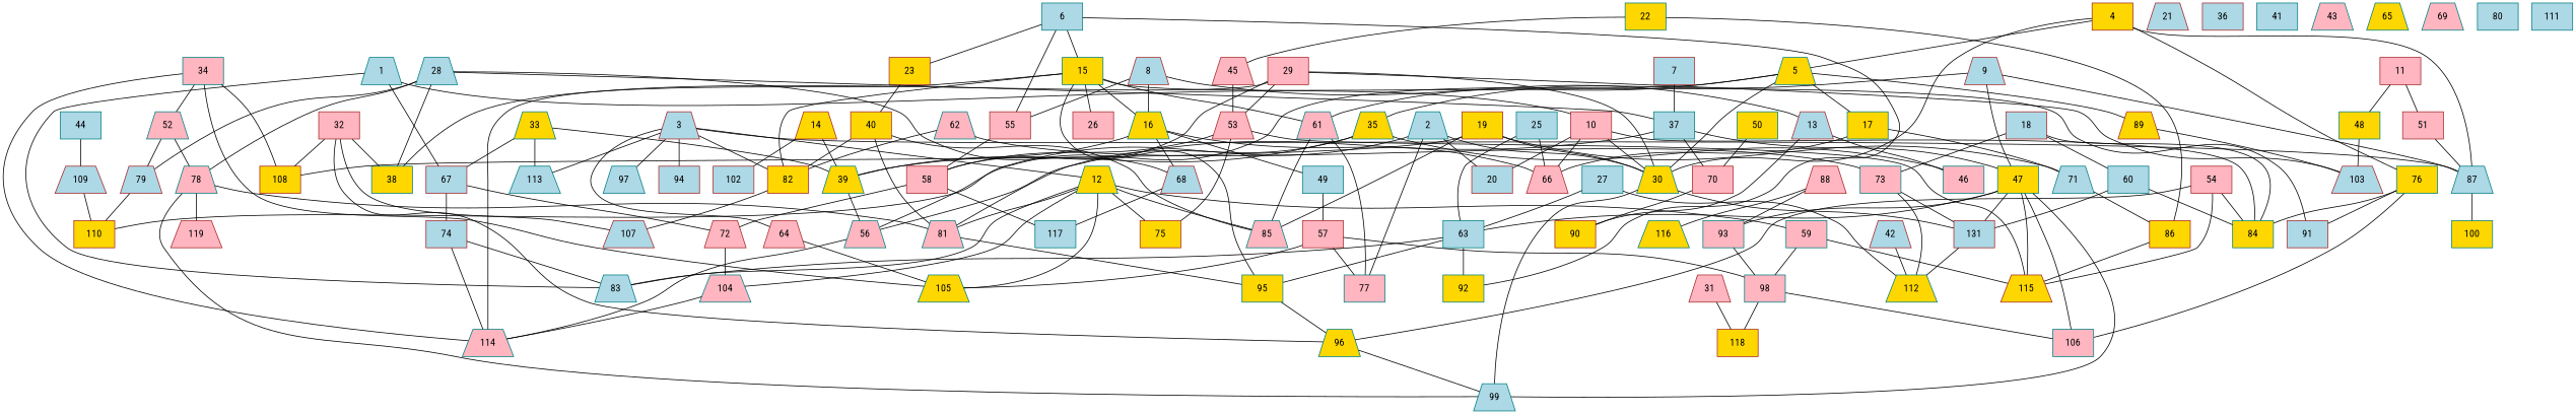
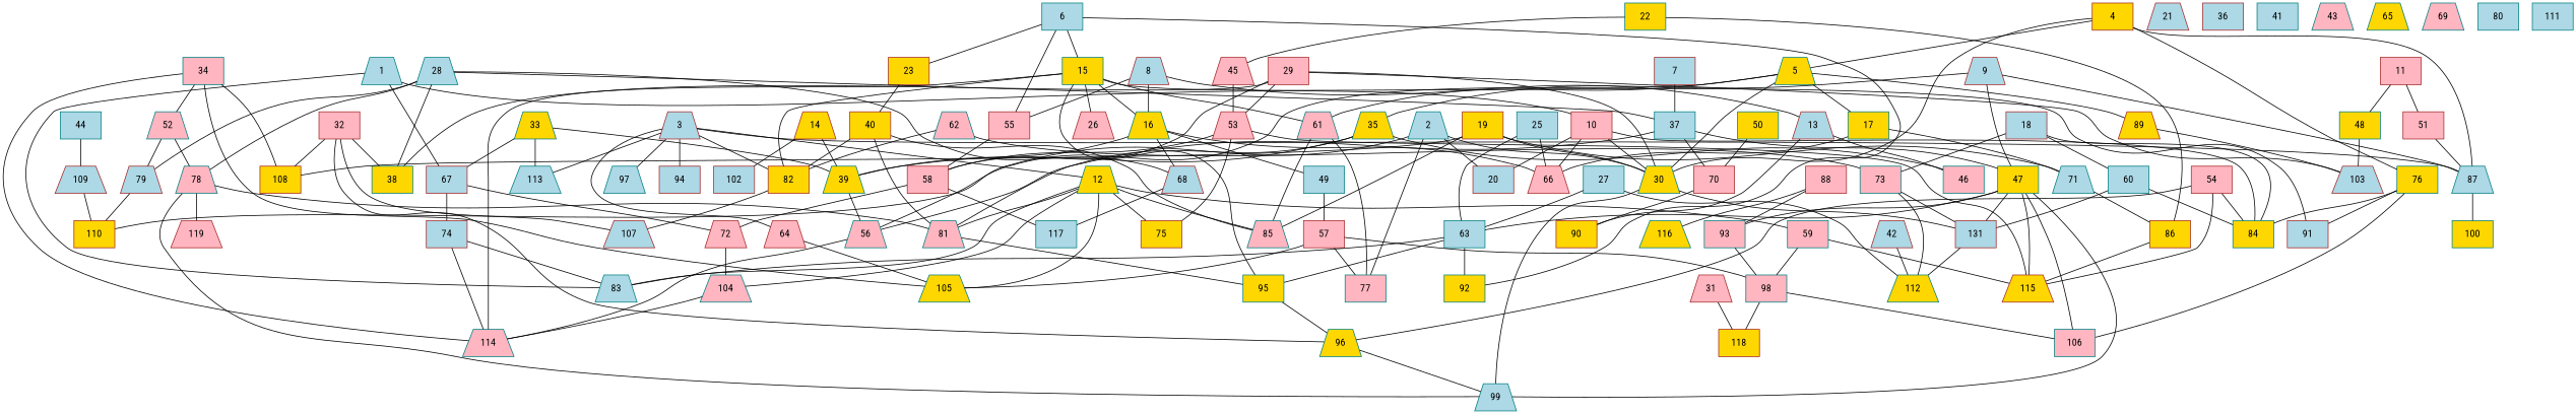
  graph {
    fontname="Roboto Condensed"
    node [color=teal fillcolor=lightblue fontname="Roboto Condensed" shape=box style=filled]
    edge [fontname="Roboto Condensed"]
    1 [shape=trapezium]
    10 [color=brown fillcolor=lightpink]
    67 [color=brown]
    83 [shape=trapezium]
    20 [color=brown]
    30 [fillcolor=gold shape=trapezium]
    66 [color=brown fillcolor=lightpink shape=trapezium]
    84 [fillcolor=gold]
    34 [fillcolor=lightpink]
    105 [fillcolor=gold shape=trapezium]
    108 [color=brown fillcolor=gold]
    114 [fillcolor=lightpink shape=trapezium]
    52 [fillcolor=lightpink shape=trapezium]
    72 [color=brown fillcolor=lightpink shape=trapezium]
    74 [color=brown]
    2 [shape=trapezium]
    77 [fillcolor=lightpink]
    110 [color=brown fillcolor=gold]
    99 [shape=trapezium]
    n20 [color=brown label=131]
    3 [color=brown shape=trapezium]
    12 [fillcolor=gold shape=trapezium]
    64 [color=brown fillcolor=lightpink shape=trapezium]
    82 [color=brown fillcolor=gold]
    87 [shape=trapezium]
    94 [color=brown]
    97 [shape=trapezium]
    113 [shape=trapezium]
    59 [fillcolor=lightpink]
    75 [color=brown fillcolor=gold]
    81 [fillcolor=lightpink shape=trapezium]
    85 [fillcolor=lightpink shape=trapezium]
    104 [fillcolor=lightpink shape=trapezium]
    107 [color=brown shape=trapezium]
    100 [fillcolor=gold]
    4 [color=brown fillcolor=gold]
    5 [fillcolor=gold shape=trapezium]
    76 [fillcolor=gold]
    17 [fillcolor=gold]
    56 [fillcolor=lightpink shape=trapezium]
    61 [fillcolor=lightpink shape=trapezium]
    89 [color=brown fillcolor=gold shape=trapezium]
    91 [color=brown]
    106 [fillcolor=lightpink]
    71 [shape=trapezium]
    103 [color=brown shape=trapezium]
    15 [fillcolor=gold]
    6
    23 [color=brown fillcolor=gold]
    55 [color=brown fillcolor=lightpink]
    92 [fillcolor=gold]
    16 [fillcolor=gold shape=trapezium]
-   26 [color=brown fillcolor=lightpink]
+   26 [color=brown fillcolor=lightpink shape=trapezium]
    38 [fillcolor=gold]
    95 [fillcolor=gold]
    40 [color=brown fillcolor=gold]
    58 [color=brown fillcolor=lightpink]
    7 [color=brown]
    37
    47 [fillcolor=gold]
    70 [color=brown fillcolor=lightpink]
    8 [color=brown shape=trapezium]
    13 [color=brown shape=trapezium]
    46 [fillcolor=lightpink]
    90 [color=brown fillcolor=gold]
    39 [fillcolor=gold shape=trapezium]
    49
    68 [color=brown shape=trapezium]
    9 [color=brown shape=trapezium]
    35 [fillcolor=gold shape=trapezium]
    63
    93 [fillcolor=lightpink]
    115 [color=brown fillcolor=gold shape=trapezium]
    11 [color=brown fillcolor=lightpink]
    48 [fillcolor=gold]
    51 [color=brown fillcolor=lightpink]
    98 [fillcolor=lightpink]
    14 [color=brown fillcolor=gold shape=trapezium]
    102 [color=brown]
    96 [fillcolor=gold shape=trapezium]
    57 [color=brown fillcolor=lightpink]
    117
    86 [color=brown fillcolor=gold]
    18 [color=brown]
    60
    73 [fillcolor=lightpink]
    112 [fillcolor=gold shape=trapezium]
    19 [color=brown fillcolor=gold]
    21 [color=brown shape=trapezium]
    22 [fillcolor=gold]
    45 [color=brown fillcolor=lightpink shape=trapezium]
    53 [color=brown fillcolor=lightpink shape=trapezium]
    33 [fillcolor=gold shape=trapezium]
    25
    27
    28 [shape=trapezium]
    78 [fillcolor=lightpink shape=trapezium]
    79 [color=brown shape=trapezium]
    119 [color=brown fillcolor=lightpink shape=trapezium]
    29 [color=brown fillcolor=lightpink]
    31 [color=brown fillcolor=lightpink shape=trapezium]
    118 [color=brown fillcolor=gold]
    32 [color=brown fillcolor=lightpink]
    36 [color=brown]
    41
    42 [color=brown shape=trapezium]
    43 [fillcolor=lightpink shape=trapezium]
    109 [color=brown shape=trapezium]
    44
    50 [fillcolor=gold]
    54 [color=brown fillcolor=lightpink]
    62 [fillcolor=lightpink shape=trapezium]
    65 [fillcolor=gold shape=trapezium]
    69 [fillcolor=lightpink shape=trapezium]
    80
-   88 [color=brown fillcolor=lightpink shape=trapezium]
+   88 [color=brown fillcolor=lightpink]
    116 [fillcolor=gold shape=trapezium]
    111
    1 -- 10
    1 -- 67
    1 -- 83
    10 -- 20
    10 -- 30
    10 -- 66
    10 -- 84
    67 -- 72
    67 -- 74
    30 -- 99
    30 -- n20
    34 -- 105
    34 -- 108
    34 -- 114
    34 -- 52
    52 -- 78
    52 -- 79
    72 -- 104
    74 -- 83
    74 -- 114
    2 -- 20
    2 -- 30
    2 -- 77
    2 -- 110
    n20 -- 112
    3 -- 12
    3 -- 64
    3 -- 82
    3 -- 87
    3 -- 94
    3 -- 97
    3 -- 113
    12 -- 83
    12 -- 105
    12 -- 59
    12 -- 75
    12 -- 81
    12 -- 85
    12 -- 104
    64 -- 105
    82 -- 107
    87 -- 100
    59 -- 115
    59 -- 98
    81 -- 95
    104 -- 114
    4 -- 30
    4 -- 87
    4 -- 5
    4 -- 76
    5 -- 30
    5 -- 17
    5 -- 56
    5 -- 61
    5 -- 89
    76 -- 84
    76 -- 91
    76 -- 106
    17 -- 66
    17 -- 71
    56 -- 114
    61 -- 77
    61 -- 85
    89 -- 103
    71 -- 86
    15 -- 82
    15 -- 61
    15 -- 91
    15 -- 16
    15 -- 26
    15 -- 38
    15 -- 95
    6 -- 15
    6 -- 23
    6 -- 55
    6 -- 92
    23 -- 40
    55 -- 58
    16 -- 66
    16 -- 39
    16 -- 49
    16 -- 68
    95 -- 96
    40 -- 82
    40 -- 81
    40 -- 85
    58 -- 72
    58 -- 117
    7 -- 37
    37 -- 56
    37 -- 47
    37 -- 70
    47 -- 99
    47 -- n20
    47 -- 106
    47 -- 63
    47 -- 93
    47 -- 115
    70 -- 90
    8 -- 55
    8 -- 16
    8 -- 13
    13 -- 46
    13 -- 90
    39 -- 56
    49 -- 57
    68 -- 117
    9 -- 87
    9 -- 47
    9 -- 35
    35 -- 81
    35 -- 46
    35 -- 39
    63 -- 83
    63 -- 92
    63 -- 95
    93 -- 98
    11 -- 48
    11 -- 51
    48 -- 103
    51 -- 87
    98 -- 106
    98 -- 118
    14 -- 39
    14 -- 102
    96 -- 99
    57 -- 105
    57 -- 77
    57 -- 98
    86 -- 115
    18 -- 84
    18 -- 60
    18 -- 73
    60 -- 84
    60 -- n20
    73 -- n20
    73 -- 112
    19 -- 30
    19 -- 108
    19 -- 85
    19 -- 71
    22 -- 86
    22 -- 45
    45 -- 53
    53 -- 75
    53 -- 58
    53 -- 115
    33 -- 67
    33 -- 113
    33 -- 39
    25 -- 66
    25 -- 63
    27 -- 63
    27 -- 112
    28 -- 38
    28 -- 37
    28 -- 68
    28 -- 78
    28 -- 79
    78 -- 99
    78 -- 81
    78 -- 119
    79 -- 110
    29 -- 30
    29 -- 114
    29 -- 103
    29 -- 58
    29 -- 53
    31 -- 118
    32 -- 108
    32 -- 107
    32 -- 38
    32 -- 96
    42 -- 112
    109 -- 110
    44 -- 109
    50 -- 70
    54 -- 84
    54 -- 115
    54 -- 96
    62 -- 82
    62 -- 73
    88 -- 93
    88 -- 116
  }
